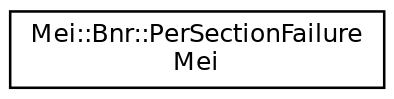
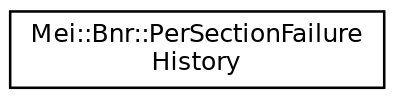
  digraph {
    rankdir=LR
-   n1 [color=black fillcolor=white fontname=Helvetica fontsize=10 height=0.2 label="Mei::Bnr::PerSectionFailure\lMei" shape=record style=filled width=0.4]
+   n1 [color=black fillcolor=white fontname=Helvetica fontsize=10 height=0.2 label="Mei::Bnr::PerSectionFailure\lHistory" shape=record style=filled width=0.4]
  }
